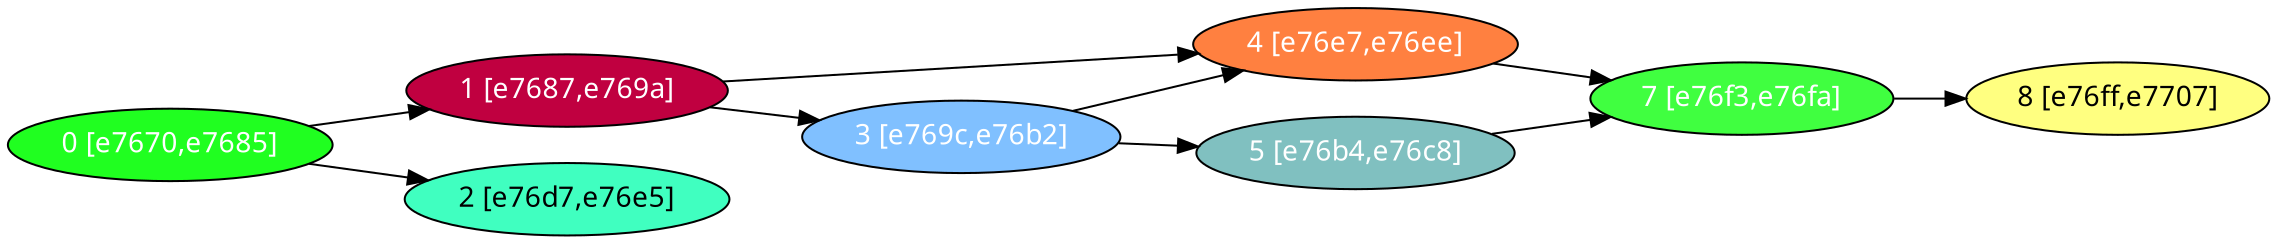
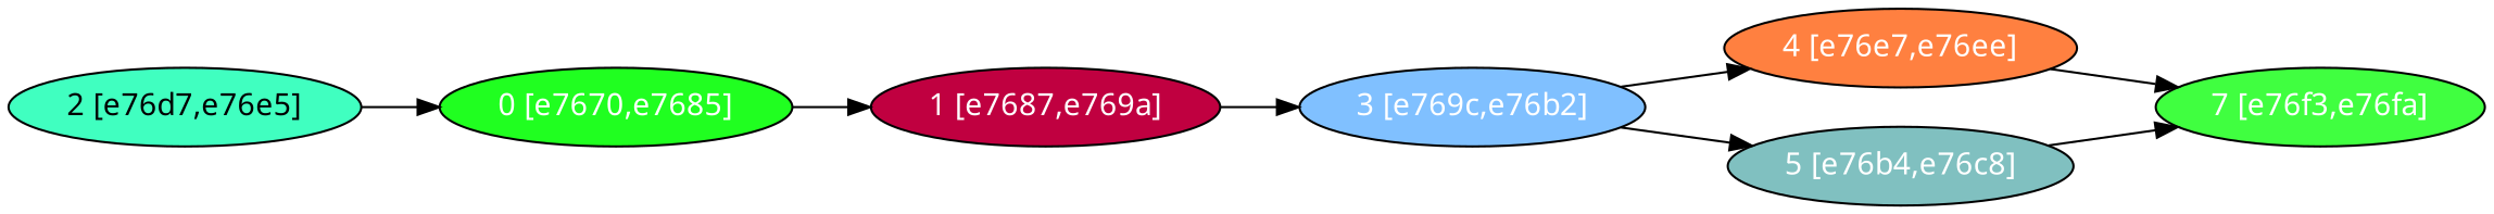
  digraph {
    fontname="Noto Sans"
    rankdir=LR
    node [fontcolor="#ffffff" fontname="Noto Sans" shape=oval style=filled]
    edge [fontname="Noto Sans"]
    n1 [fillcolor="#20FF20" label="0 [e7670,e7685]"]
    n2 [fillcolor="#C00040" label="1 [e7687,e769a]"]
    n3 [fillcolor="#40FFC0" fontcolor="#000000" label="2 [e76d7,e76e5]"]
    n4 [fillcolor="#80C0FF" label="3 [e769c,e76b2]"]
    n5 [fillcolor="#FF8040" label="4 [e76e7,e76ee]"]
    n6 [fillcolor="#80C0C0" label="5 [e76b4,e76c8]"]
    n7 [fillcolor="#40FF40" label="7 [e76f3,e76fa]"]
-   n8 [fillcolor="#FFFF80" fontcolor="#000000" label="8 [e76ff,e7707]"]
    n1 -> n2
-   n1 -> n3
+   n3 -> n1
    n2 -> n4
-   n2 -> n5
    n4 -> n5
    n4 -> n6
    n5 -> n7
    n6 -> n7
-   n7 -> n8
  }
